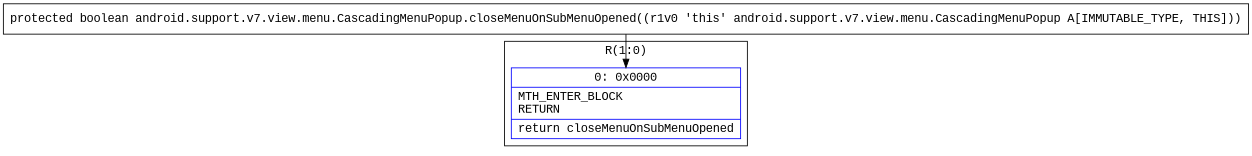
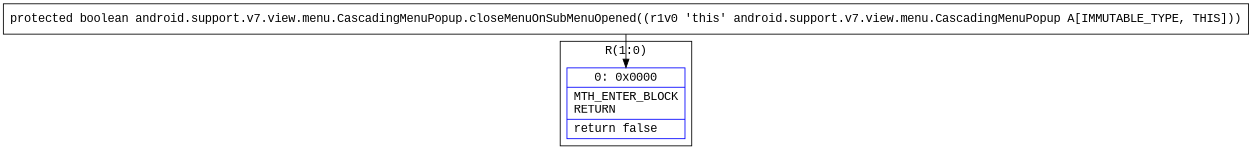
  digraph {
    fontname="Liberation Mono"
    node [shape=record fontname="Liberation Mono"]
-   n1 [color=blue label="{0\:\ 0x0000|MTH_ENTER_BLOCK\lRETURN\l|return closeMenuOnSubMenuOpened\l}"]
+   n1 [color=blue label="{0\:\ 0x0000|MTH_ENTER_BLOCK\lRETURN\l|return false\l}"]
    n2 [label="{protected boolean android.support.v7.view.menu.CascadingMenuPopup.closeMenuOnSubMenuOpened((r1v0 'this' android.support.v7.view.menu.CascadingMenuPopup A[IMMUTABLE_TYPE, THIS])) }"]
    subgraph cluster_1 {
      label="R(1:0)"
      n1
    }
    n2 -> n1 [fontname="Liberation Mono"]
  }
